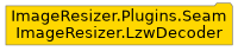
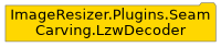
  digraph {
    rankdir=LR
-   n1 [color=gray40 fillcolor=gold fontname=Helvetica fontsize=24 height=0.2 label="ImageResizer.Plugins.Seam\lImageResizer.LzwDecoder" shape=folder style=filled width=0.4]
+   n1 [color=gray40 fillcolor=gold fontname=Helvetica fontsize=24 height=0.2 label="ImageResizer.Plugins.Seam\lCarving.LzwDecoder" shape=folder style=filled width=0.4]
  }
